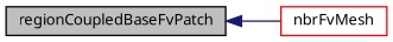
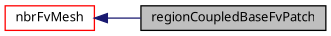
  digraph {
    rankdir=LR
    fontname="Noto Sans"
    node [fontname="Noto Sans" fontsize=10 shape=record]
    n1 [color=black fillcolor=grey75 fontcolor=black height=0.2 label=regionCoupledBaseFvPatch style=filled width=0.4]
    n2 [color=red height=0.2 label=nbrFvMesh width=0.4]
-   n1 -> n2 [color=midnightblue dir=back fontname="Noto Sans" fontsize=10 labelfontname=Helvetica labelfontsize=10 style=solid]
+   n2 -> n1 [color=midnightblue dir=back fontname="Noto Sans" fontsize=10 labelfontname=Helvetica labelfontsize=10 style=solid]
  }
